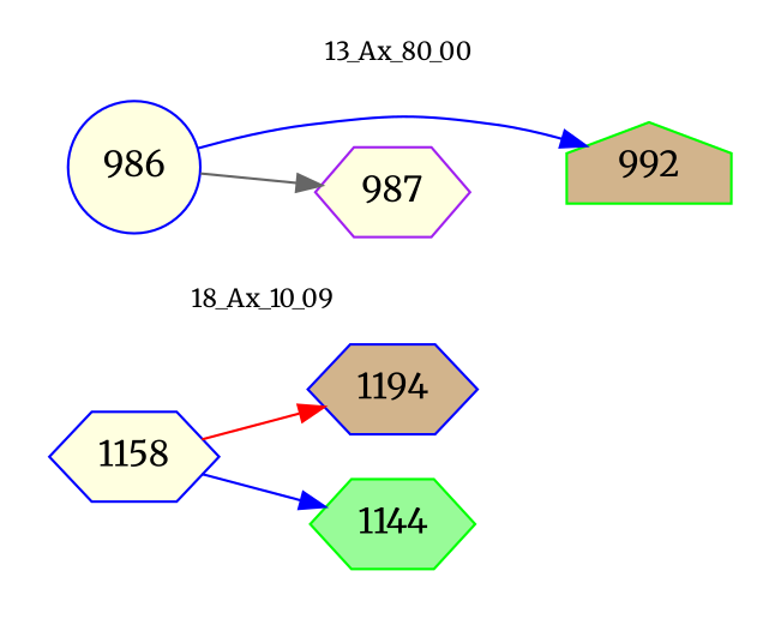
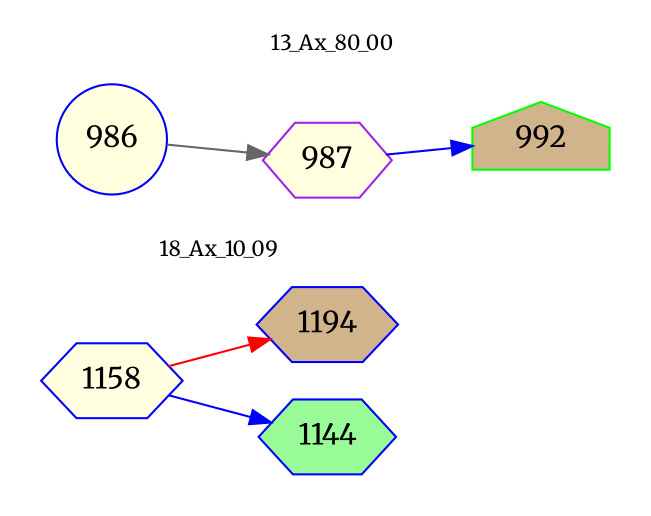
  digraph {
    fontname=Merriweather
    rankdir=LR
    node [color=blue fillcolor=lightyellow fontname=Merriweather shape=hexagon style=filled]
    edge [color=blue fontname=Merriweather]
    n1 [label=1158]
-   n2 [color=green fillcolor=palegreen label=1144]
+   n2 [fillcolor=palegreen label=1144]
    n3 [fillcolor=tan label=1194]
    n4 [label=986 shape=circle]
    n5 [color=purple label=987]
    n6 [color=green fillcolor=tan label=992 shape=house]
    subgraph cluster_1 {
      color=white
      fontsize=10
      label="18_Ax_10_09"
      n1
      n2
      n3
    }
    subgraph cluster_2 {
      color=white
      fontsize=10
      label="13_Ax_80_00"
      n4
      n5
      n6
    }
    n1 -> n2
    n1 -> n3 [color=red]
    n4 -> n5 [color=gray40]
-   n4 -> n6
+   n5 -> n6
  }
